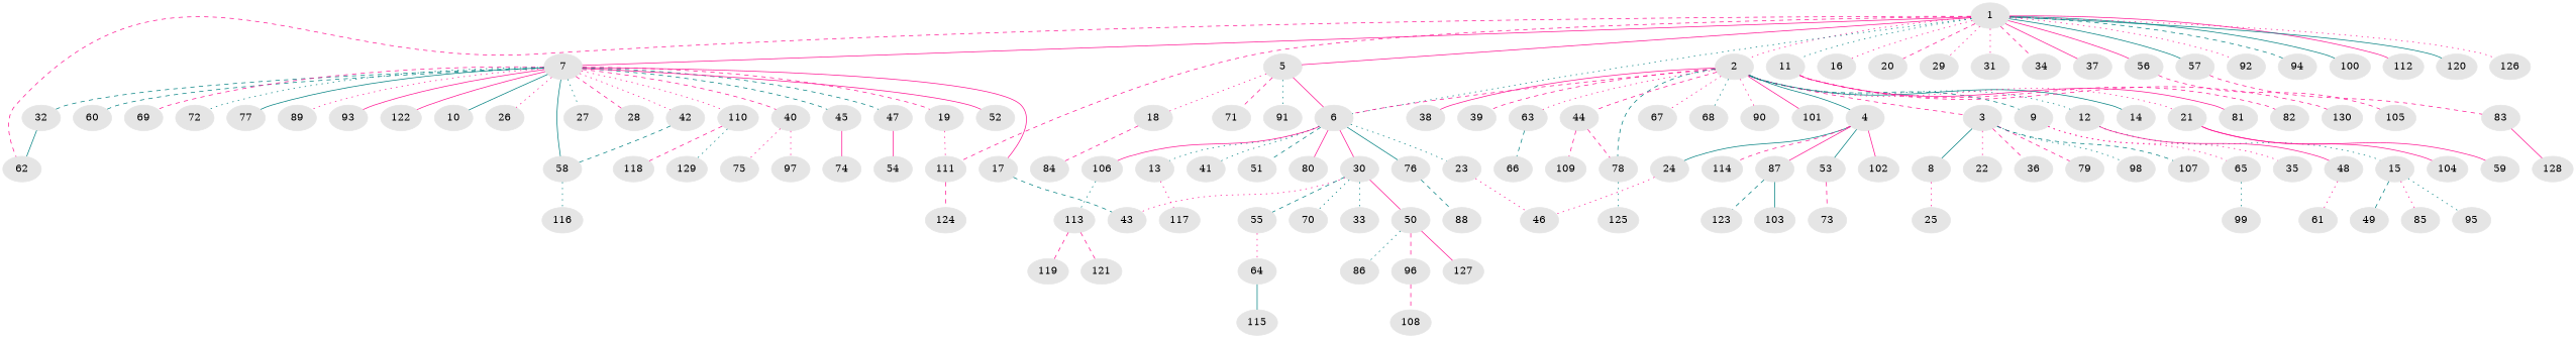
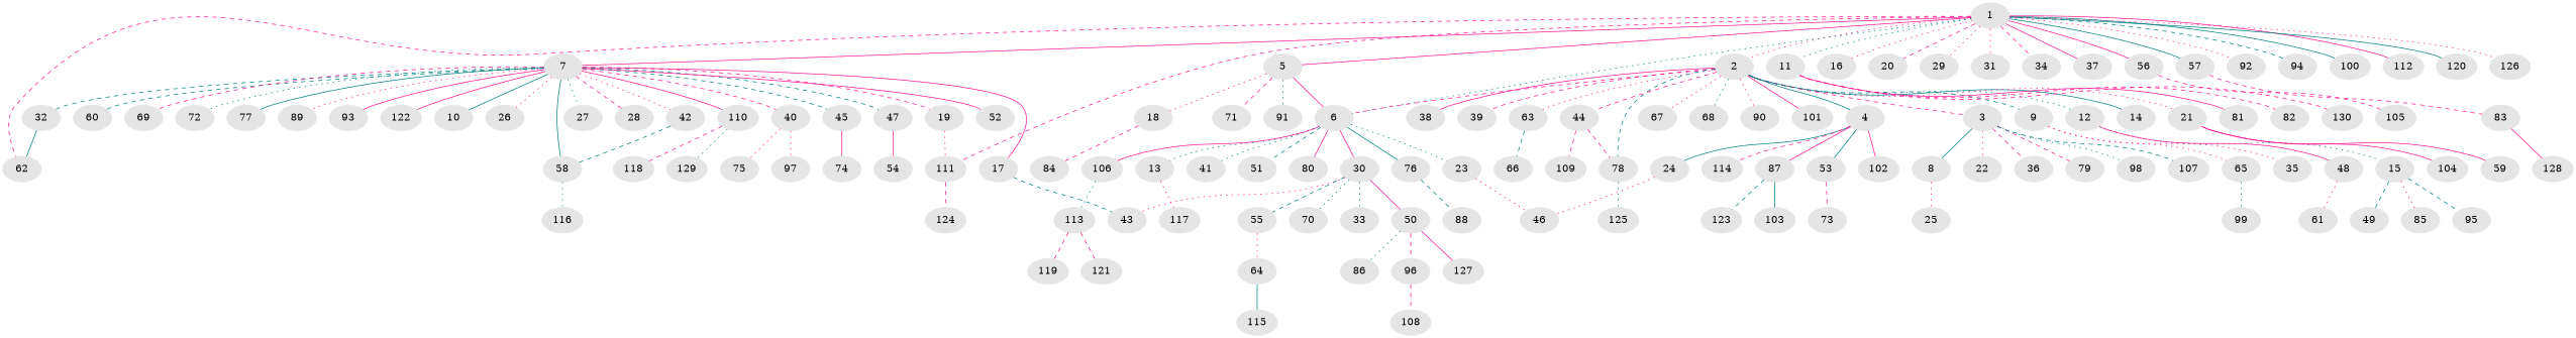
  graph {
    node [color=gray90 style=filled]
    edge [color=deeppink style=dotted]
    1
    2
    5
    6
    7
    11
    16
    20
    29
    31
    34
    37
    56
    57
    62
    92
    94
    100
    111
    112
    120
    126
    3
    4
    9
    12
    14
    21
    38
    39
    44
    63
    67
    68
    78
    90
    101
    18
    71
    91
    13
    23
    30
    41
    51
    76
    80
    106
    10
    17
    19
    26
    27
    28
    32
    40
    42
    45
    47
    52
    58
    60
    69
    72
    77
    89
    93
    110
    122
    81
    82
    130
    105
    83
    124
    8
    22
    36
    79
    98
    107
    24
    53
    87
    102
    114
    35
    65
    15
    48
    59
    104
    109
    66
    125
    25
    46
    73
    103
    123
    84
    117
    43
    33
    50
    55
    70
    88
    113
    75
    97
    74
    54
    116
    118
    129
    99
    49
    85
    95
    61
    86
    96
    127
    64
    119
    121
    108
    115
    128
    1 -- 2
    1 -- 5 [style=solid]
    1 -- 6 [color=teal]
    1 -- 7 [style=solid]
    1 -- 11 [color=teal]
    1 -- 16
    1 -- 20 [style=dashed]
    1 -- 29
    1 -- 31
    1 -- 34 [style=dashed]
    1 -- 37 [style=solid]
    1 -- 56 [style=solid]
    1 -- 57 [color=teal style=solid]
    1 -- 62 [style=dashed]
    1 -- 92
    1 -- 94 [color=teal style=dashed]
    1 -- 100 [color=teal style=solid]
    1 -- 111 [style=dashed]
    1 -- 112 [style=solid]
    1 -- 120 [color=teal style=solid]
    1 -- 126
    2 -- 6 [style=dashed]
    2 -- 3 [style=dashed]
    2 -- 4 [color=teal style=solid]
    2 -- 9 [color=teal style=dashed]
    2 -- 12 [color=teal]
    2 -- 14 [color=teal style=solid]
    2 -- 21
    2 -- 38 [style=solid]
    2 -- 39 [style=dashed]
    2 -- 44 [style=dashed]
    2 -- 63
    2 -- 67
    2 -- 68 [color=teal]
    2 -- 78 [color=teal style=dashed]
    2 -- 90
    2 -- 101 [style=solid]
    5 -- 6 [style=solid]
    5 -- 18
    5 -- 71 [style=dashed]
    5 -- 91 [color=teal]
    6 -- 13 [color=teal]
    6 -- 23 [color=teal]
    6 -- 30 [style=solid]
    6 -- 41 [color=teal]
    6 -- 51 [color=teal style=dashed]
    6 -- 76 [color=teal style=solid]
    6 -- 80 [style=solid]
    6 -- 106 [style=solid]
    7 -- 10 [color=teal style=solid]
    7 -- 17 [style=solid]
    7 -- 19 [style=dashed]
    7 -- 26
    7 -- 27 [color=teal]
    7 -- 28 [style=dashed]
    7 -- 32 [color=teal style=dashed]
    7 -- 40 [style=dashed]
    7 -- 42
    7 -- 45 [color=teal style=dashed]
    7 -- 47 [color=teal style=dashed]
    7 -- 52 [style=solid]
    7 -- 58 [color=teal style=solid]
    7 -- 60 [color=teal style=dashed]
    7 -- 69 [style=dashed]
    7 -- 72 [color=teal]
    7 -- 77 [color=teal style=solid]
    7 -- 89
    7 -- 93 [style=solid]
-   7 -- 110
+   7 -- 110 [style=solid]
    7 -- 122 [style=solid]
    11 -- 81 [style=solid]
    11 -- 82 [style=dashed]
    11 -- 130 [style=dashed]
    56 -- 105 [style=dashed]
    57 -- 83 [style=dashed]
    111 -- 124 [style=dashed]
    3 -- 8 [color=teal style=solid]
    3 -- 22
    3 -- 36 [style=dashed]
    3 -- 79 [style=dashed]
    3 -- 98 [color=teal]
    3 -- 107 [color=teal style=dashed]
    4 -- 24 [color=teal style=solid]
    4 -- 53 [color=teal style=solid]
    4 -- 87 [style=solid]
    4 -- 102 [style=solid]
    4 -- 114 [style=dashed]
    9 -- 35
    9 -- 65
    12 -- 15 [color=teal]
    12 -- 48 [style=solid]
    21 -- 59 [style=solid]
    21 -- 104 [style=solid]
    44 -- 78 [style=dashed]
    44 -- 109 [style=dashed]
    63 -- 66 [color=teal style=dashed]
    78 -- 125 [color=teal]
    18 -- 84 [style=dashed]
    13 -- 117
    23 -- 46
    30 -- 43
    30 -- 33 [color=teal]
    30 -- 50 [style=solid]
    30 -- 55 [color=teal style=dashed]
    30 -- 70 [color=teal]
    76 -- 88 [color=teal style=dashed]
    106 -- 113 [color=teal]
    17 -- 43 [color=teal style=dashed]
    19 -- 111
    32 -- 62 [color=teal style=solid]
    40 -- 75
    40 -- 97
    42 -- 58 [color=teal style=dashed]
    45 -- 74 [style=solid]
    47 -- 54 [style=solid]
    58 -- 116 [color=teal]
    110 -- 118 [style=dashed]
    110 -- 129 [color=teal]
    83 -- 128 [style=solid]
    8 -- 25
    24 -- 46
    53 -- 73 [style=dashed]
    87 -- 103 [color=teal style=solid]
    87 -- 123 [color=teal style=dashed]
    65 -- 99 [color=teal]
    15 -- 49 [color=teal style=dashed]
    15 -- 85
-   15 -- 95 [color=teal]
+   15 -- 95 [color=teal style=dashed]
    48 -- 61
    50 -- 86 [color=teal]
    50 -- 96 [style=dashed]
    50 -- 127 [style=solid]
    55 -- 64
    113 -- 119 [style=dashed]
    113 -- 121 [style=dashed]
    96 -- 108 [style=dashed]
    64 -- 115 [color=teal style=solid]
  }
